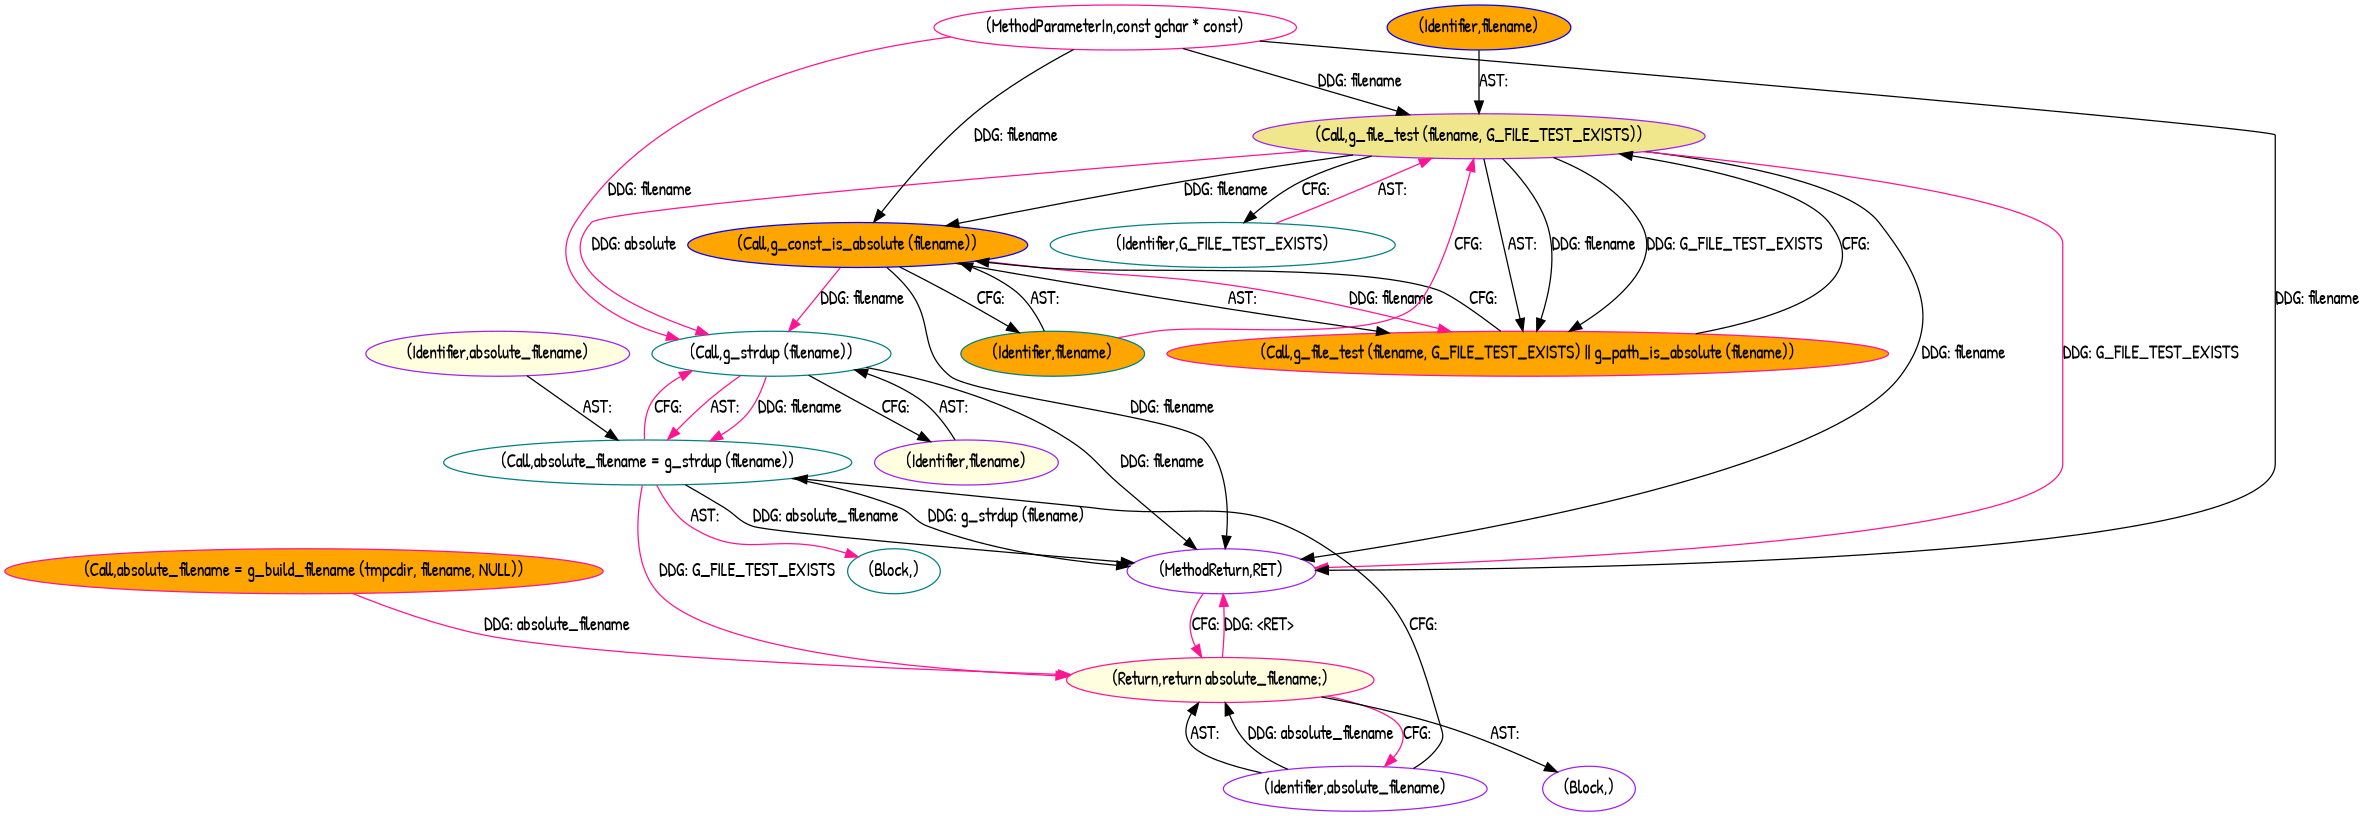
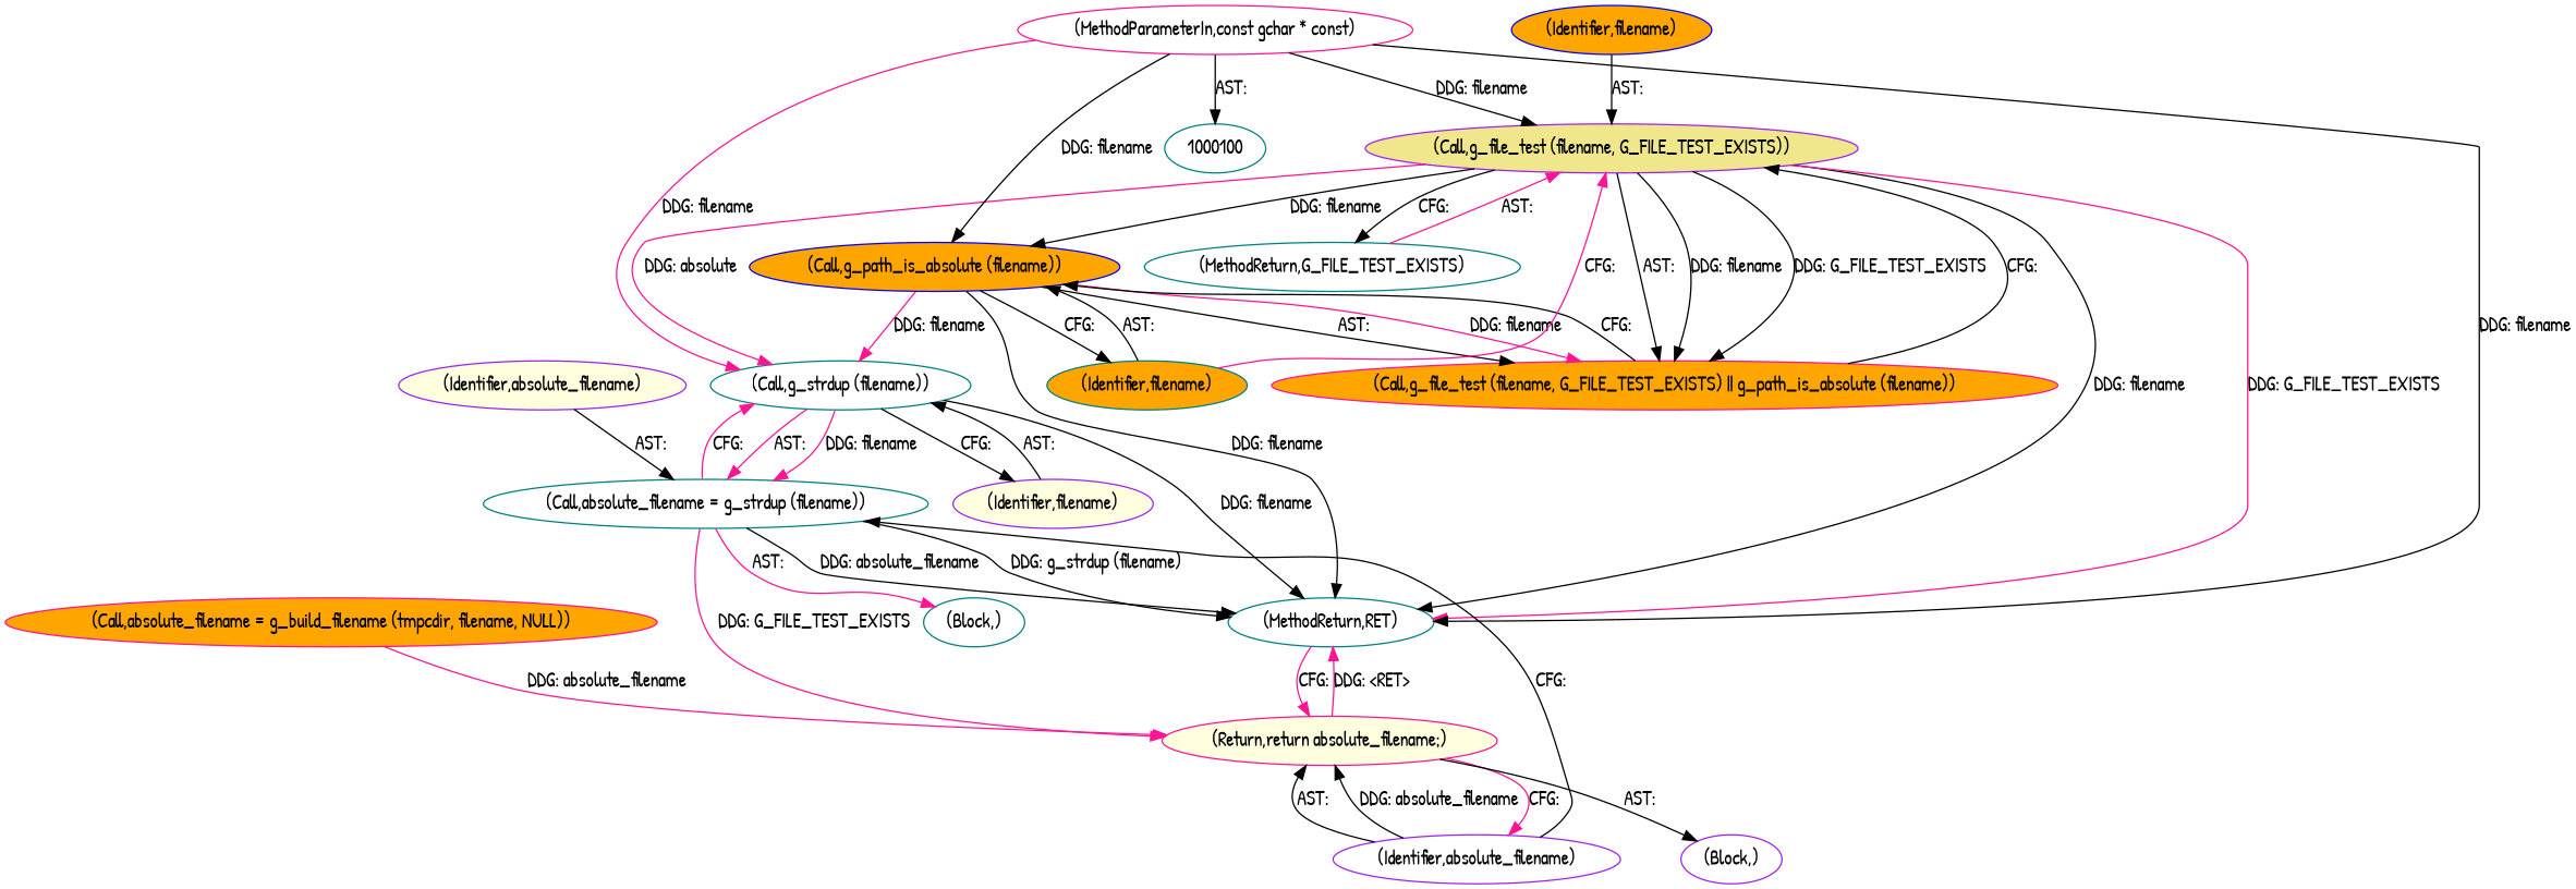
  digraph {
    fontname="Patrick Hand"
    node [color=teal fillcolor=white fontname="Patrick Hand" style=filled]
    edge [color=black fontname="Patrick Hand"]
    n1 [label="(Call,g_strdup (filename))"]
    n2 [label="(Call,absolute_filename = g_strdup (filename))"]
-   n3 [color=purple label="(MethodReturn,RET)"]
+   n3 [label="(MethodReturn,RET)"]
    n4 [color=purple fillcolor=lightyellow label="(Identifier,filename)"]
    n5 [color=deeppink fillcolor=lightyellow label="(Return,return absolute_filename;)"]
    n6 [label="(Block,)"]
    n7 [color=purple fillcolor=khaki label="(Call,g_file_test (filename, G_FILE_TEST_EXISTS))"]
-   n8 [color=blue fillcolor=orange label="(Call,g_const_is_absolute (filename))"]
-   n9 [label="(Identifier,G_FILE_TEST_EXISTS)"]
+   n8 [color=blue fillcolor=orange label="(Call,g_path_is_absolute (filename))"]
+   n9 [label="(MethodReturn,G_FILE_TEST_EXISTS)"]
    n10 [color=deeppink fillcolor=orange label="(Call,g_file_test (filename, G_FILE_TEST_EXISTS) || g_path_is_absolute (filename))"]
    n11 [fillcolor=orange label="(Identifier,filename)"]
    n12 [color=deeppink label="(MethodParameterIn,const gchar * const)"]
+   1000100
    n14 [color=purple label="(Identifier,absolute_filename)"]
    n15 [color=purple label="(Block,)"]
    n16 [color=purple fillcolor=lightyellow label="(Identifier,absolute_filename)"]
    n17 [color=deeppink fillcolor=orange label="(Call,absolute_filename = g_build_filename (tmpcdir, filename, NULL))"]
    n18 [color=blue fillcolor=orange label="(Identifier,filename)"]
    n1 -> n2 [color=deeppink label="AST: "]
    n1 -> n2 [color=deeppink label="DDG: filename"]
    n1 -> n3 [label="DDG: filename"]
    n1 -> n4 [label="CFG: "]
    n2 -> n1 [color=deeppink label="CFG: "]
    n2 -> n3 [label="DDG: absolute_filename"]
    n2 -> n3 [label="DDG: g_strdup (filename)"]
    n2 -> n5 [color=deeppink label="DDG: G_FILE_TEST_EXISTS"]
    n2 -> n6 [color=deeppink label="AST: "]
    n3 -> n5 [color=deeppink label="CFG: "]
    n4 -> n1 [label="AST: "]
    n5 -> n3 [color=deeppink label="DDG: <RET>"]
    n5 -> n14 [color=deeppink label="CFG: "]
    n5 -> n15 [label="AST: "]
    n7 -> n1 [color=deeppink label="DDG: absolute"]
    n7 -> n3 [label="DDG: filename"]
    n7 -> n3 [color=deeppink label="DDG: G_FILE_TEST_EXISTS"]
    n7 -> n8 [label="DDG: filename"]
    n7 -> n9 [label="CFG: "]
    n7 -> n10 [label="AST: "]
    n7 -> n10 [label="DDG: filename"]
    n7 -> n10 [label="DDG: G_FILE_TEST_EXISTS"]
    n8 -> n1 [color=deeppink label="DDG: filename"]
    n8 -> n3 [label="DDG: filename"]
    n8 -> n10 [label="AST: "]
    n8 -> n10 [color=deeppink label="DDG: filename"]
    n8 -> n11 [label="CFG: "]
    n9 -> n7 [color=deeppink label="AST: "]
    n10 -> n7 [label="CFG: "]
    n10 -> n8 [label="CFG: "]
    n11 -> n7 [color=deeppink label="CFG: "]
    n11 -> n8 [label="AST: "]
    n12 -> n1 [color=deeppink label="DDG: filename"]
    n12 -> n3 [label="DDG: filename"]
    n12 -> n7 [label="DDG: filename"]
    n12 -> n8 [label="DDG: filename"]
+   n12 -> 1000100 [label="AST: "]
    n14 -> n2 [label="CFG: "]
    n14 -> n5 [label="AST: "]
    n14 -> n5 [label="DDG: absolute_filename"]
    n16 -> n2 [label="AST: "]
    n17 -> n5 [color=deeppink label="DDG: absolute_filename"]
    n18 -> n7 [label="AST: "]
  }
